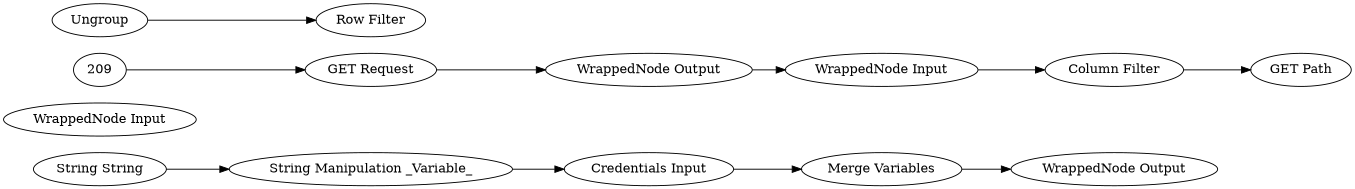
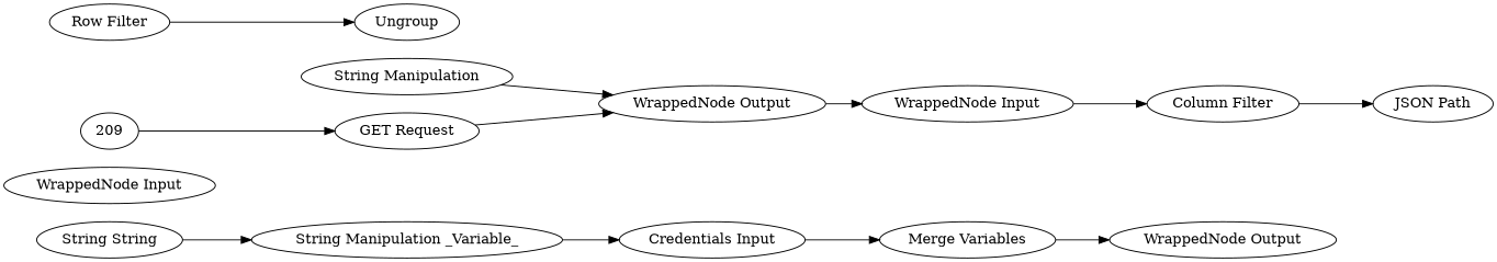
  digraph {
    rankdir=LR
    n1 [label="Credentials Input"]
    n2 [label="Merge Variables"]
    n3 [label="WrappedNode Output"]
    n4 [label="String String"]
    n5 [label="String Manipulation _Variable_"]
    n6 [label="WrappedNode Input"]
    n7 [label="GET Request"]
    n8 [label="WrappedNode Output"]
    n9 [label="WrappedNode Input"]
    n10 [label="Column Filter"]
-   n11 [label="GET Path"]
+   n11 [label="JSON Path"]
    n12 [label=Ungroup]
    n13 [label="Row Filter"]
+   n14 [label="String Manipulation"]
    209
    n1 -> n2
    n2 -> n3
    n4 -> n5
    n5 -> n1
    n7 -> n8
    n8 -> n9
    n9 -> n10
    n10 -> n11
-   n12 -> n13
+   n13 -> n12
+   n14 -> n8
    209 -> n7
  }
